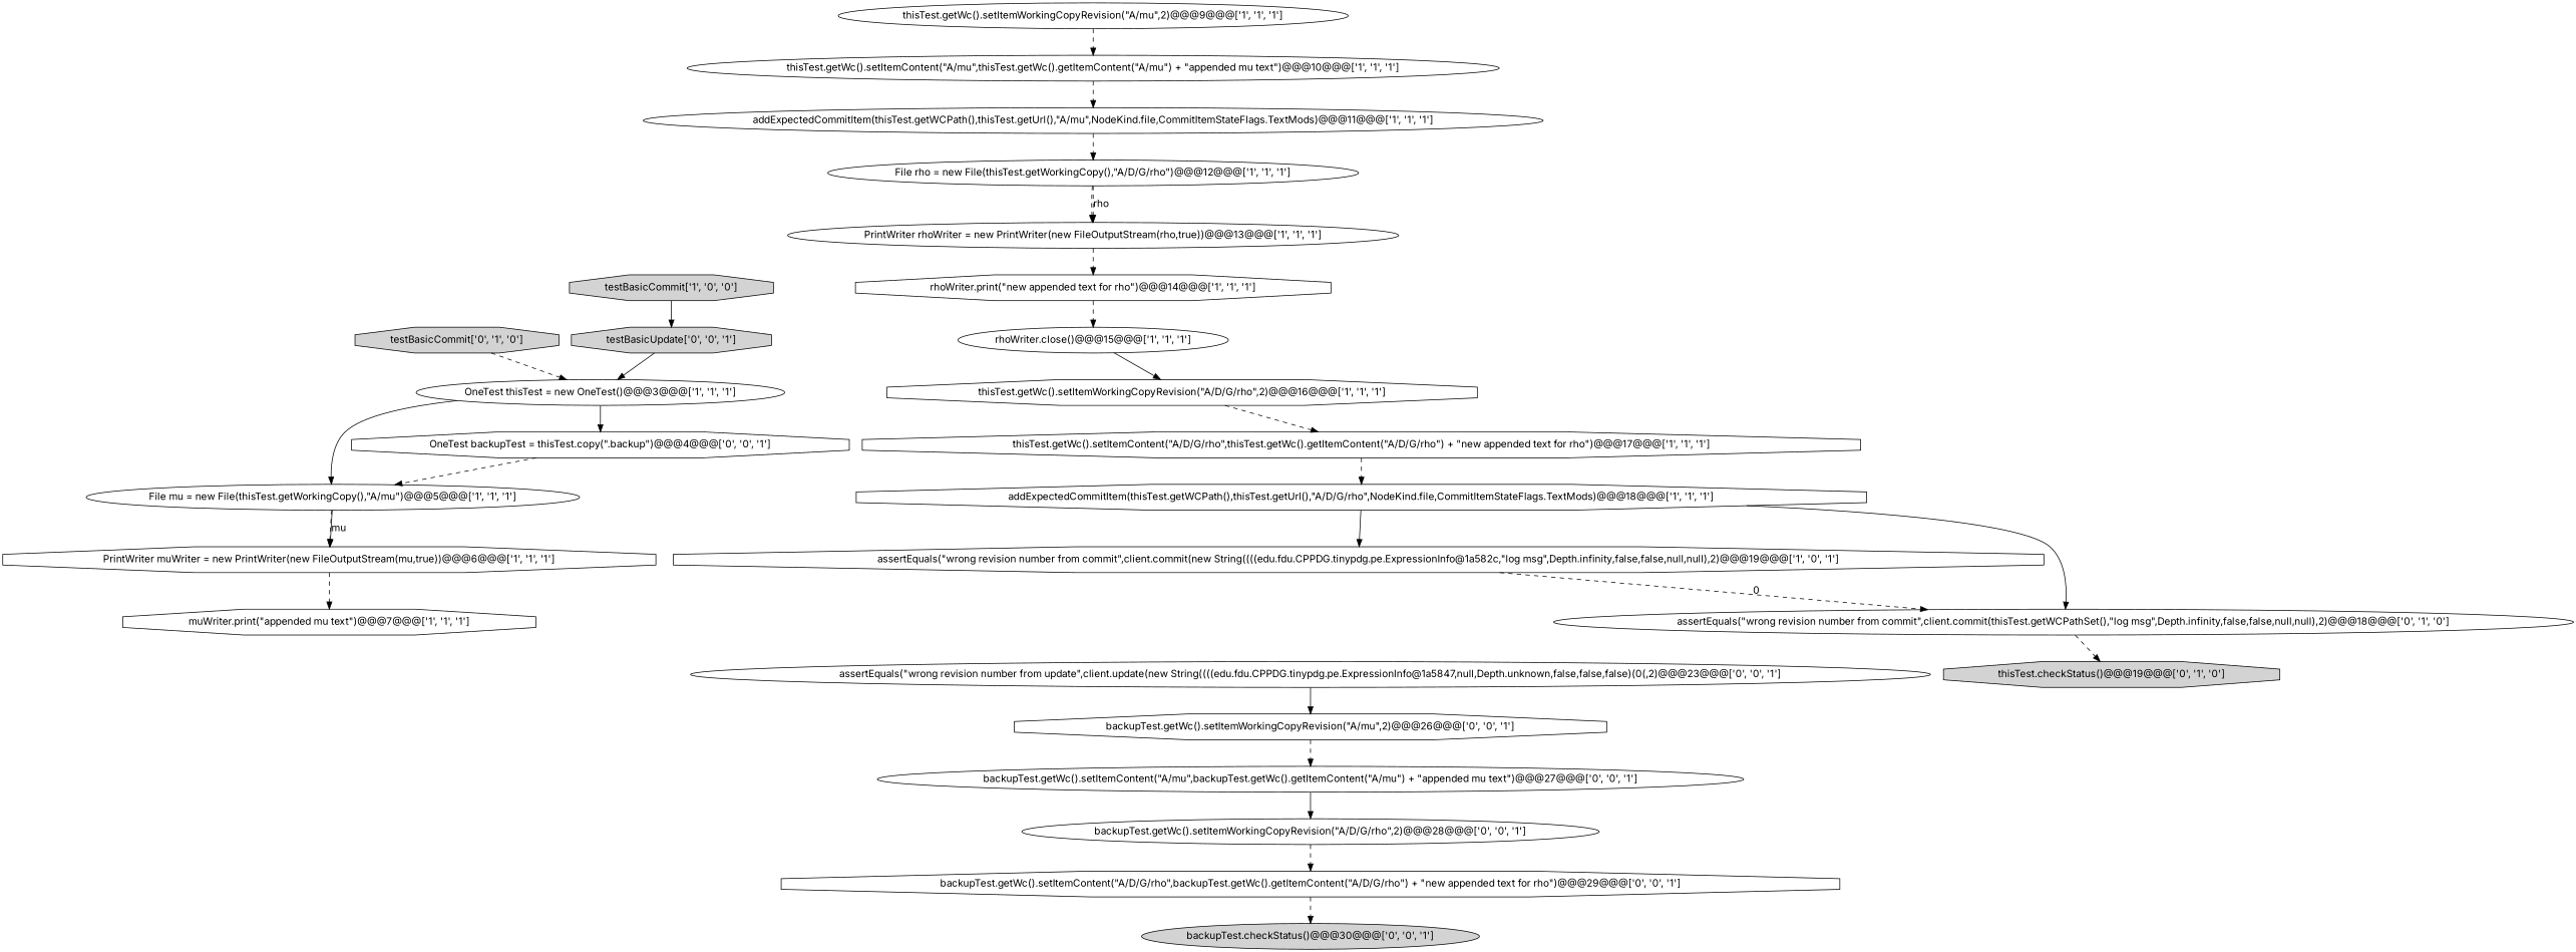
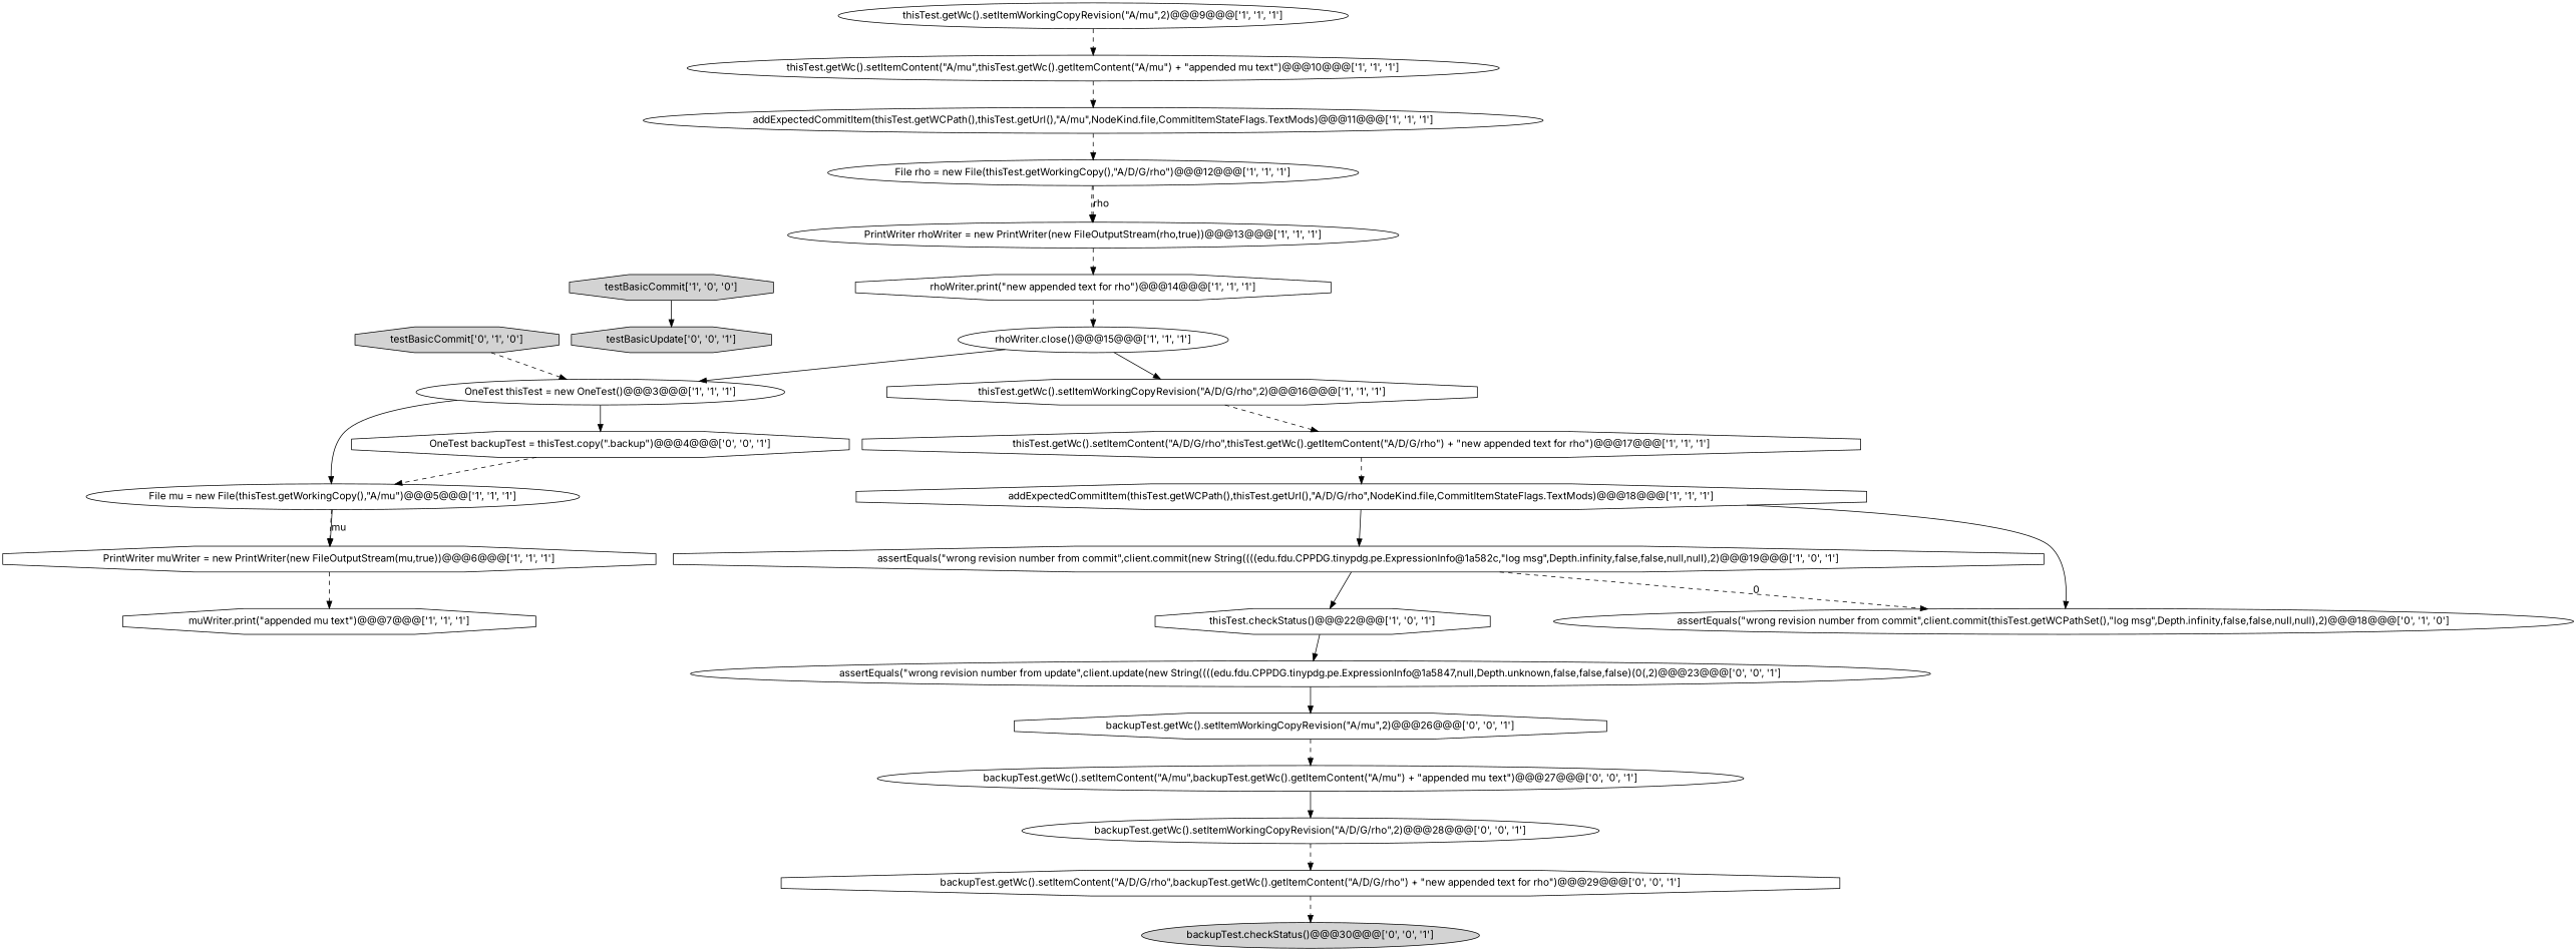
  digraph {
    fontname=Inter
    node [fillcolor=white fontname=Inter shape=octagon style=filled]
    edge [fontname=Inter style=dashed]
    n1 [label="backupTest.getWc().setItemContent(\"A/D/G/rho\",backupTest.getWc().getItemContent(\"A/D/G/rho\") + \"new appended text for rho\")@@@29@@@['0', '0', '1']"]
    n2 [fillcolor=lightgray label="backupTest.checkStatus()@@@30@@@['0', '0', '1']" shape=ellipse]
    n3 [label="assertEquals(\"wrong revision number from commit\",client.commit(new String((((edu.fdu.CPPDG.tinypdg.pe.ExpressionInfo@1a582c,\"log msg\",Depth.infinity,false,false,null,null),2)@@@19@@@['1', '0', '1']"]
    n4 [label="assertEquals(\"wrong revision number from commit\",client.commit(thisTest.getWCPathSet(),\"log msg\",Depth.infinity,false,false,null,null),2)@@@18@@@['0', '1', '0']" shape=ellipse]
-   n6 [fillcolor=lightgray label="thisTest.checkStatus()@@@19@@@['0', '1', '0']"]
+   n5 [label="thisTest.checkStatus()@@@22@@@['1', '0', '1']"]
    n7 [label="assertEquals(\"wrong revision number from update\",client.update(new String((((edu.fdu.CPPDG.tinypdg.pe.ExpressionInfo@1a5847,null,Depth.unknown,false,false,false)(0(,2)@@@23@@@['0', '0', '1']" shape=ellipse]
    n8 [label="thisTest.getWc().setItemWorkingCopyRevision(\"A/mu\",2)@@@9@@@['1', '1', '1']" shape=ellipse]
    n9 [label="thisTest.getWc().setItemContent(\"A/mu\",thisTest.getWc().getItemContent(\"A/mu\") + \"appended mu text\")@@@10@@@['1', '1', '1']" shape=ellipse]
    n10 [label="addExpectedCommitItem(thisTest.getWCPath(),thisTest.getUrl(),\"A/mu\",NodeKind.file,CommitItemStateFlags.TextMods)@@@11@@@['1', '1', '1']" shape=ellipse]
    n11 [label="File rho = new File(thisTest.getWorkingCopy(),\"A/D/G/rho\")@@@12@@@['1', '1', '1']" shape=ellipse]
    n12 [label="muWriter.print(\"appended mu text\")@@@7@@@['1', '1', '1']"]
    n13 [label="backupTest.getWc().setItemWorkingCopyRevision(\"A/mu\",2)@@@26@@@['0', '0', '1']"]
    n14 [label="backupTest.getWc().setItemContent(\"A/mu\",backupTest.getWc().getItemContent(\"A/mu\") + \"appended mu text\")@@@27@@@['0', '0', '1']" shape=ellipse]
    n15 [label="backupTest.getWc().setItemWorkingCopyRevision(\"A/D/G/rho\",2)@@@28@@@['0', '0', '1']" shape=ellipse]
    n16 [label="OneTest thisTest = new OneTest()@@@3@@@['1', '1', '1']" shape=ellipse]
    n17 [label="OneTest backupTest = thisTest.copy(\".backup\")@@@4@@@['0', '0', '1']"]
    n18 [label="File mu = new File(thisTest.getWorkingCopy(),\"A/mu\")@@@5@@@['1', '1', '1']" shape=ellipse]
    n19 [label="PrintWriter muWriter = new PrintWriter(new FileOutputStream(mu,true))@@@6@@@['1', '1', '1']"]
    n20 [label="PrintWriter rhoWriter = new PrintWriter(new FileOutputStream(rho,true))@@@13@@@['1', '1', '1']" shape=ellipse]
    n21 [label="rhoWriter.print(\"new appended text for rho\")@@@14@@@['1', '1', '1']"]
    n22 [fillcolor=lightgray label="testBasicCommit['0', '1', '0']"]
    n23 [label="rhoWriter.close()@@@15@@@['1', '1', '1']" shape=ellipse]
    n24 [label="thisTest.getWc().setItemWorkingCopyRevision(\"A/D/G/rho\",2)@@@16@@@['1', '1', '1']"]
    n25 [label="addExpectedCommitItem(thisTest.getWCPath(),thisTest.getUrl(),\"A/D/G/rho\",NodeKind.file,CommitItemStateFlags.TextMods)@@@18@@@['1', '1', '1']"]
    n26 [label="thisTest.getWc().setItemContent(\"A/D/G/rho\",thisTest.getWc().getItemContent(\"A/D/G/rho\") + \"new appended text for rho\")@@@17@@@['1', '1', '1']"]
    n27 [fillcolor=lightgray label="testBasicUpdate['0', '0', '1']"]
    n28 [fillcolor=lightgray label="testBasicCommit['1', '0', '0']"]
    n1 -> n2
    n3 -> n4 [label=0]
-   n4 -> n6
+   n3 -> n5 [style=solid]
+   n5 -> n7 [style=solid]
    n7 -> n13 [style=solid]
    n8 -> n9
    n9 -> n10
    n10 -> n11
    n11 -> n20
    n11 -> n20 [label=rho]
    n13 -> n14
    n14 -> n15 [style=solid]
    n15 -> n1
    n16 -> n17 [style=solid]
    n16 -> n18 [style=solid]
    n17 -> n18
    n18 -> n19
    n18 -> n19 [label=mu style=solid]
    n19 -> n12
    n20 -> n21
    n21 -> n23
    n22 -> n16
    n23 -> n24 [style=solid]
    n24 -> n26
    n25 -> n3 [style=solid]
    n25 -> n4 [style=solid]
    n26 -> n25
-   n27 -> n16 [style=solid]
+   n23 -> n16 [style=solid]
    n28 -> n27 [style=solid]
  }
